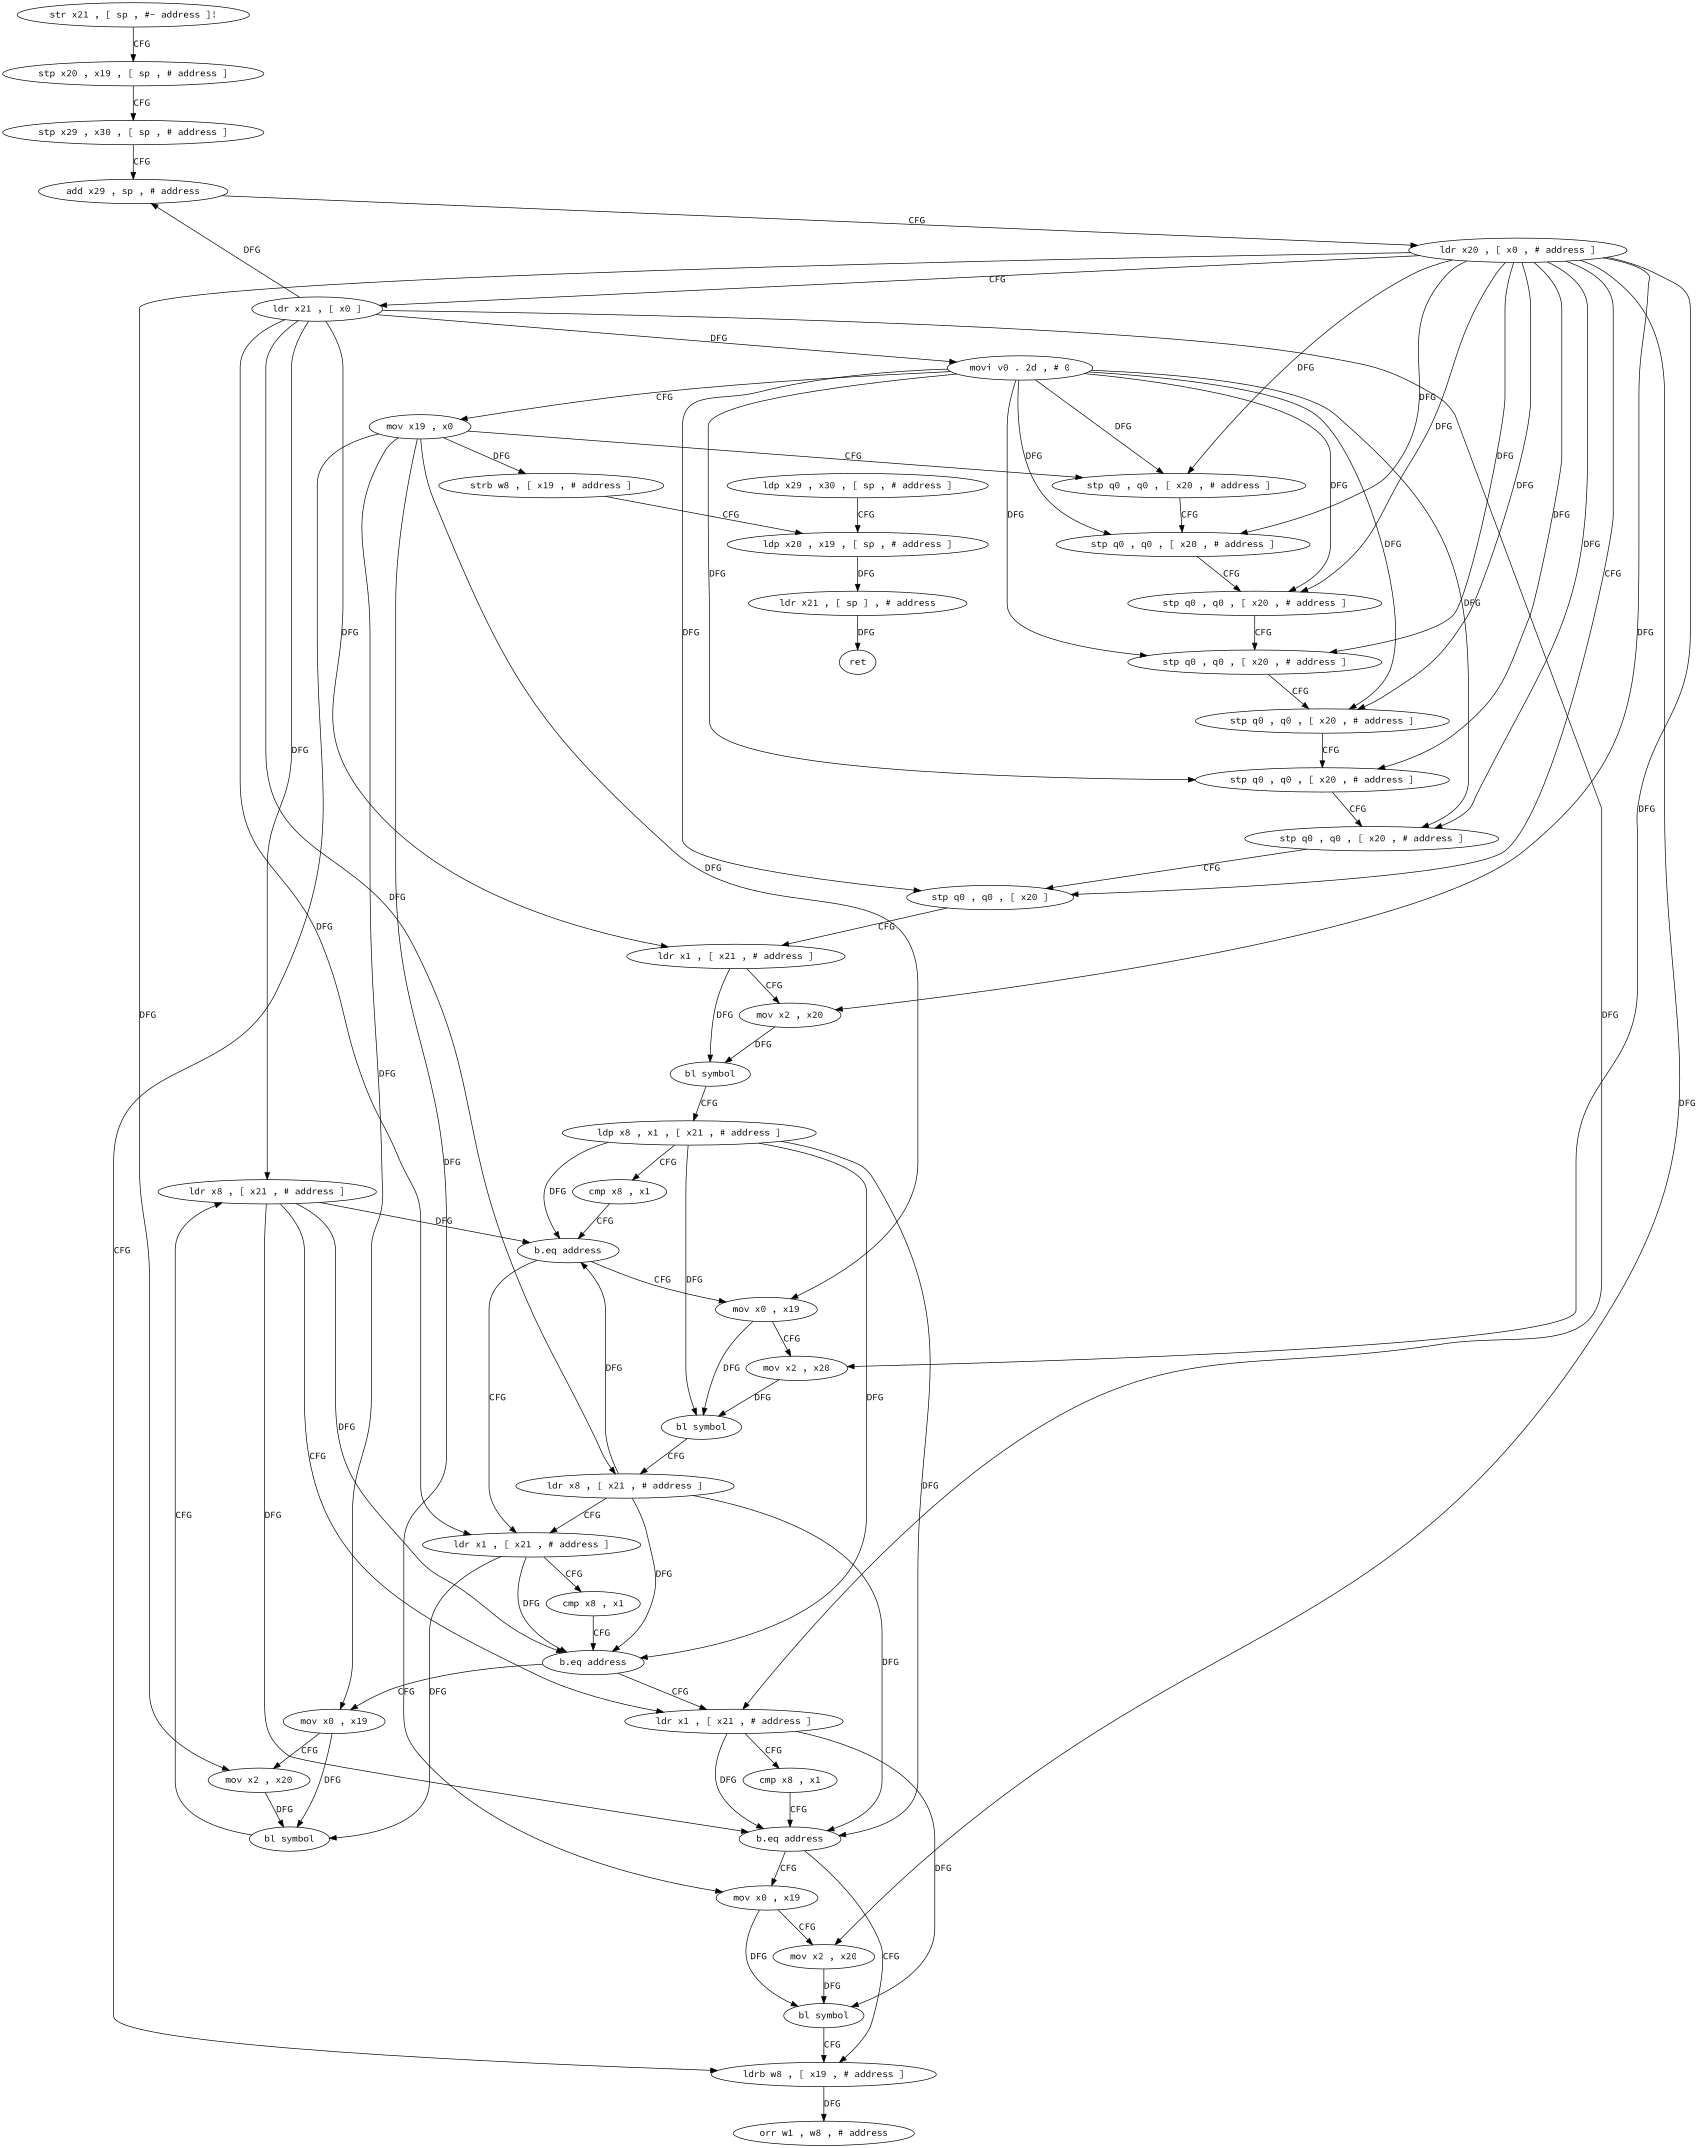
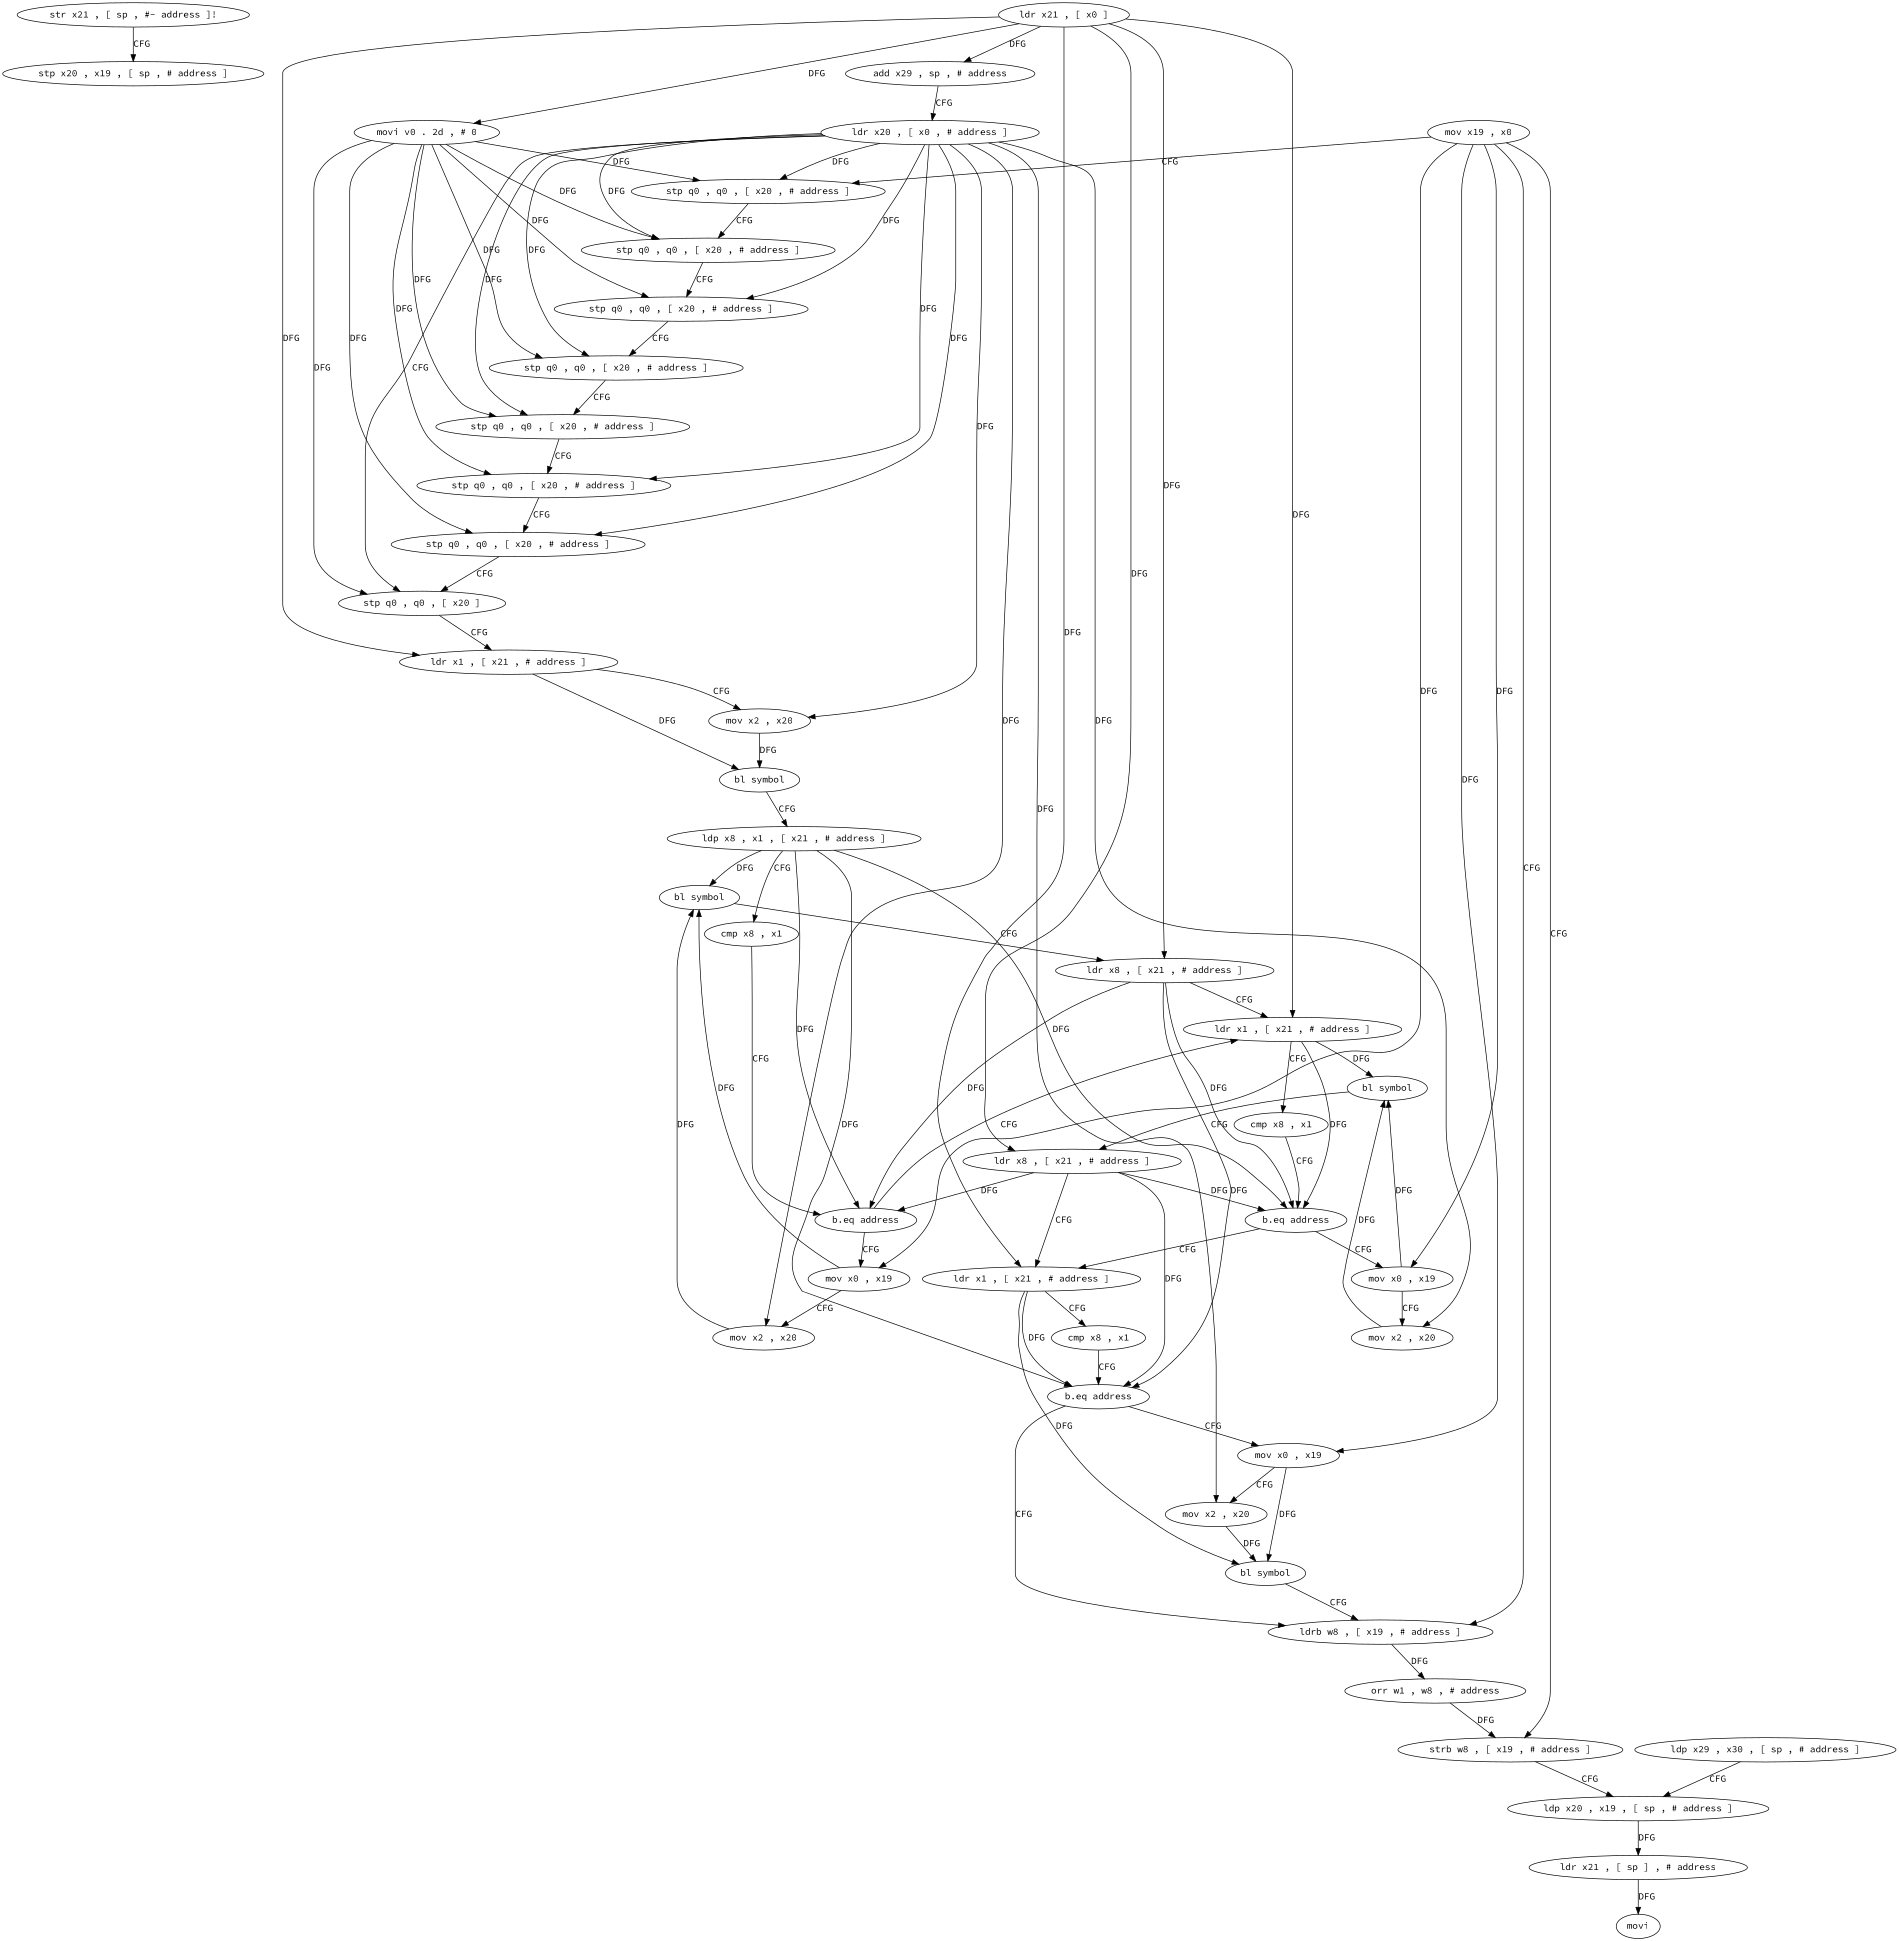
  digraph {
    fontname="Source Code Pro"
    node [fontname="Source Code Pro"]
    edge [fontname="Source Code Pro"]
    n1 [label="str x21 , [ sp , #- address ]!"]
    n2 [label="stp x20 , x19 , [ sp , # address ]"]
-   n3 [label="stp x29 , x30 , [ sp , # address ]"]
    n4 [label="add x29 , sp , # address"]
    n5 [label="ldr x20 , [ x0 , # address ]"]
    n6 [label="ldr x21 , [ x0 ]"]
    n7 [label="stp q0 , q0 , [ x20 , # address ]"]
    n8 [label="stp q0 , q0 , [ x20 , # address ]"]
    n9 [label="stp q0 , q0 , [ x20 , # address ]"]
    n10 [label="stp q0 , q0 , [ x20 , # address ]"]
    n11 [label="stp q0 , q0 , [ x20 , # address ]"]
    n12 [label="stp q0 , q0 , [ x20 , # address ]"]
    n13 [label="stp q0 , q0 , [ x20 , # address ]"]
    n14 [label="stp q0 , q0 , [ x20 ]"]
    n15 [label="mov x2 , x20"]
    n16 [label="mov x2 , x20"]
    n17 [label="mov x2 , x20"]
    n18 [label="mov x2 , x20"]
    n19 [label="movi v0 . 2d , # 0"]
    n20 [label="ldr x1 , [ x21 , # address ]"]
    n21 [label="ldr x1 , [ x21 , # address ]"]
    n22 [label="ldr x1 , [ x21 , # address ]"]
    n23 [label="ldr x8 , [ x21 , # address ]"]
    n24 [label="ldr x8 , [ x21 , # address ]"]
    n25 [label="bl symbol"]
    n26 [label="bl symbol"]
    n27 [label="bl symbol"]
    n28 [label="bl symbol"]
    n29 [label="mov x19 , x0"]
    n30 [label="ldp x8 , x1 , [ x21 , # address ]"]
    n31 [label="cmp x8 , x1"]
    n32 [label="b.eq address"]
    n33 [label="b.eq address"]
    n34 [label="b.eq address"]
    n35 [label="cmp x8 , x1"]
    n36 [label="cmp x8 , x1"]
    n37 [label="mov x0 , x19"]
    n38 [label="mov x0 , x19"]
    n39 [label="ldrb w8 , [ x19 , # address ]"]
    n40 [label="mov x0 , x19"]
    n41 [label="strb w8 , [ x19 , # address ]"]
    n42 [label="orr w1 , w8 , # address"]
    n43 [label="ldp x20 , x19 , [ sp , # address ]"]
    n44 [label="ldp x29 , x30 , [ sp , # address ]"]
    n45 [label="ldr x21 , [ sp ] , # address"]
-   n46 [label=ret]
+   n46 [label=movi]
    n1 -> n2 [label=CFG]
-   n2 -> n3 [label=CFG]
-   n3 -> n4 [label=CFG]
    n4 -> n5 [label=CFG]
-   n5 -> n6 [label=CFG]
    n5 -> n7 [label=DFG]
    n5 -> n8 [label=DFG]
    n5 -> n9 [label=DFG]
    n5 -> n10 [label=DFG]
    n5 -> n11 [label=DFG]
    n5 -> n12 [label=DFG]
    n5 -> n13 [label=DFG]
    n5 -> n14 [label=CFG]
    n5 -> n15 [label=DFG]
    n5 -> n16 [label=DFG]
    n5 -> n17 [label=DFG]
    n5 -> n18 [label=DFG]
    n6 -> n4 [label=DFG]
    n6 -> n19 [label=DFG]
    n6 -> n20 [label=DFG]
    n6 -> n21 [label=DFG]
    n6 -> n22 [label=DFG]
    n6 -> n23 [label=DFG]
    n6 -> n24 [label=DFG]
    n7 -> n8 [label=CFG]
    n8 -> n9 [label=CFG]
    n9 -> n10 [label=CFG]
    n10 -> n11 [label=CFG]
    n11 -> n12 [label=CFG]
    n12 -> n13 [label=CFG]
    n13 -> n14 [label=CFG]
    n14 -> n20 [label=CFG]
    n15 -> n25 [label=DFG]
    n16 -> n26 [label=DFG]
    n17 -> n27 [label=DFG]
    n18 -> n28 [label=DFG]
    n19 -> n7 [label=DFG]
    n19 -> n8 [label=DFG]
    n19 -> n9 [label=DFG]
    n19 -> n10 [label=DFG]
    n19 -> n11 [label=DFG]
    n19 -> n12 [label=DFG]
    n19 -> n13 [label=DFG]
    n19 -> n14 [label=DFG]
-   n19 -> n29 [label=CFG]
    n20 -> n15 [label=CFG]
    n20 -> n25 [label=DFG]
    n21 -> n27 [label=DFG]
    n21 -> n33 [label=DFG]
    n21 -> n35 [label=CFG]
    n22 -> n28 [label=DFG]
    n22 -> n34 [label=DFG]
    n22 -> n36 [label=CFG]
    n23 -> n21 [label=CFG]
    n23 -> n32 [label=DFG]
    n23 -> n33 [label=DFG]
    n23 -> n34 [label=DFG]
    n24 -> n22 [label=CFG]
    n24 -> n32 [label=DFG]
    n24 -> n33 [label=DFG]
    n24 -> n34 [label=DFG]
    n25 -> n30 [label=CFG]
    n26 -> n23 [label=CFG]
    n27 -> n24 [label=CFG]
    n28 -> n39 [label=CFG]
    n29 -> n7 [label=CFG]
    n29 -> n37 [label=DFG]
    n29 -> n38 [label=DFG]
    n29 -> n39 [label=CFG]
    n29 -> n40 [label=DFG]
-   n29 -> n41 [label=DFG]
+   n29 -> n41 [label=CFG]
    n30 -> n26 [label=DFG]
    n30 -> n31 [label=CFG]
    n30 -> n32 [label=DFG]
    n30 -> n33 [label=DFG]
    n30 -> n34 [label=DFG]
    n31 -> n32 [label=CFG]
    n32 -> n21 [label=CFG]
    n32 -> n37 [label=CFG]
    n33 -> n22 [label=CFG]
    n33 -> n38 [label=CFG]
    n34 -> n39 [label=CFG]
    n34 -> n40 [label=CFG]
    n35 -> n33 [label=CFG]
    n36 -> n34 [label=CFG]
    n37 -> n16 [label=CFG]
    n37 -> n26 [label=DFG]
    n38 -> n17 [label=CFG]
    n38 -> n27 [label=DFG]
    n39 -> n42 [label=DFG]
    n40 -> n18 [label=CFG]
    n40 -> n28 [label=DFG]
    n41 -> n43 [label=CFG]
+   n42 -> n41 [label=DFG]
    n43 -> n45 [label=DFG]
    n44 -> n43 [label=CFG]
    n45 -> n46 [label=DFG]
  }
